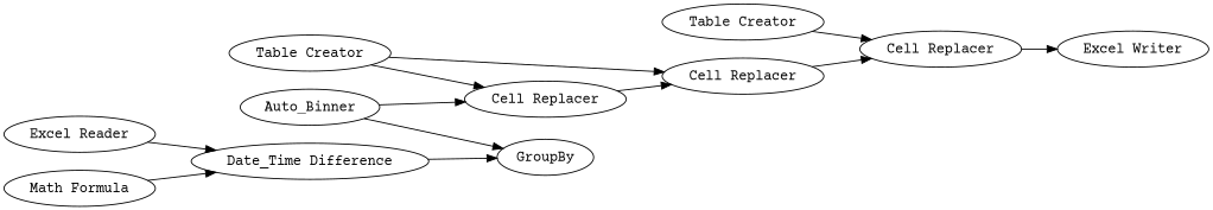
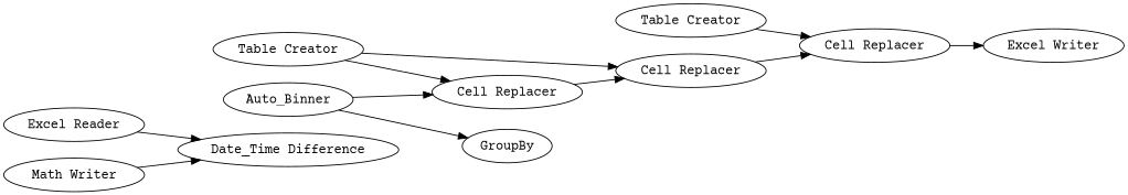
  digraph {
    fontname="Courier Prime"
    rankdir=LR
    node [fontname="Courier Prime"]
    edge [fontname="Courier Prime"]
    n1 [label="Cell Replacer"]
    n2 [label="Cell Replacer"]
    n3 [label="Excel Writer"]
    n4 [label="Table Creator"]
    n5 [label="Cell Replacer"]
    n6 [label=GroupBy]
    n7 [label=Auto_Binner]
    n8 [label="Date_Time Difference"]
    n9 [label="Table Creator"]
    n10 [label="Excel Reader"]
-   n11 [label="Math Formula"]
+   n11 [label="Math Writer"]
    n1 -> n2
    n2 -> n3
    n4 -> n1
    n4 -> n5
    n5 -> n1
    n7 -> n5
    n7 -> n6
-   n8 -> n6
    n9 -> n2
    n10 -> n8
    n11 -> n8
  }
